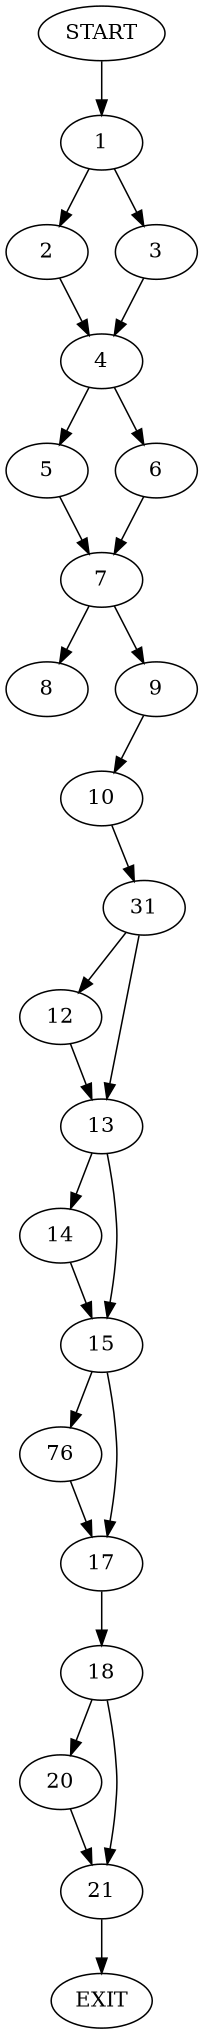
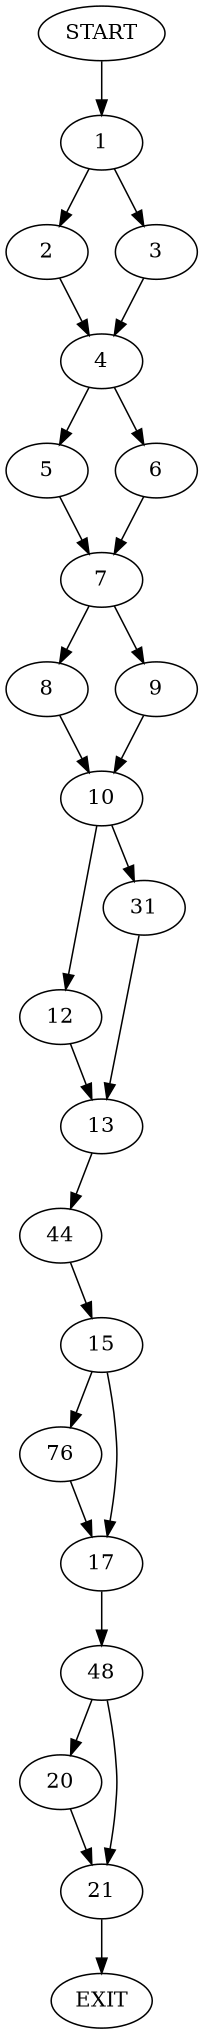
  digraph {
    n1 [label=START]
    1
    2
    3
    n5 [label=EXIT]
    4
    5
    6
    7
    8
    9
    10
    n13 [label=31]
    12
    13
-   14
+   14 [label=44]
    15
    n18 [label=76]
    17
-   18
+   18 [label=48]
    20
    21
    n1 -> 1
    1 -> 2
    1 -> 3
    2 -> 4
    3 -> 4
    4 -> 5
    4 -> 6
    5 -> 7
    6 -> 7
    7 -> 8
    7 -> 9
+   8 -> 10
    9 -> 10
    10 -> n13
-   n13 -> 12
+   10 -> 12
    n13 -> 13
    12 -> 13
    13 -> 14
-   13 -> 15
    14 -> 15
    15 -> n18
    15 -> 17
    n18 -> 17
    17 -> 18
    18 -> 20
    18 -> 21
    20 -> 21
    21 -> n5
  }
